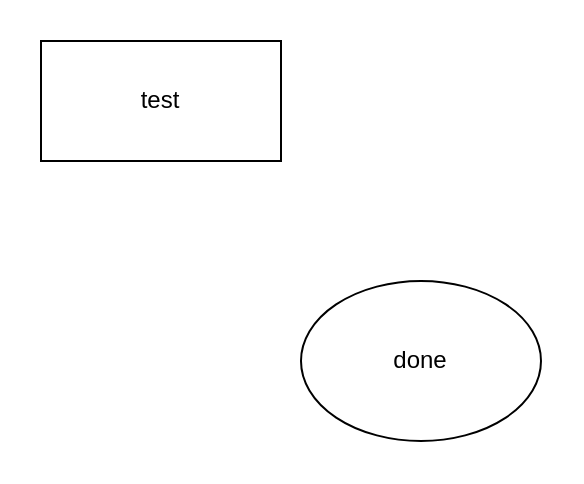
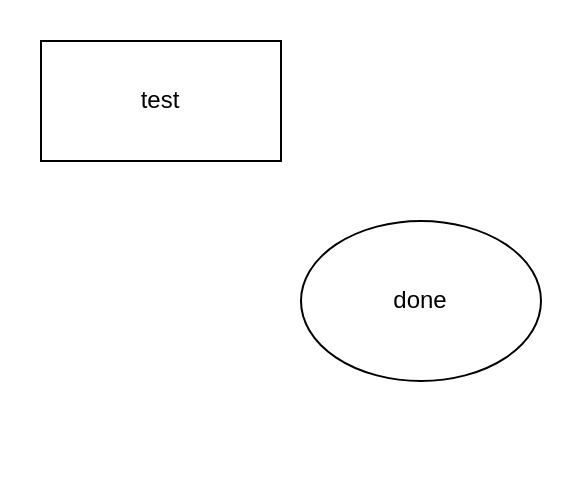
  <mxCell id="0" />
  <mxCell id="1" parent="0" />
  <mxCell id="2" value="test" style="whiteSpace=wrap;html=1;" vertex="1" parent="1"><mxGeometry x="20" y="20" width="120" height="60" as="geometry" /></mxCell>
- <mxCell id="3" value="done" style="ellipse;whiteSpace=wrap;html=1;" vertex="1" parent="1"><mxGeometry x="150" y="140" width="120" height="80" as="geometry" /></mxCell>
+ <mxCell id="3" value="done" style="ellipse;whiteSpace=wrap;html=1;" vertex="1" parent="1"><mxGeometry x="150" y="110" width="120" height="80" as="geometry" /></mxCell>
